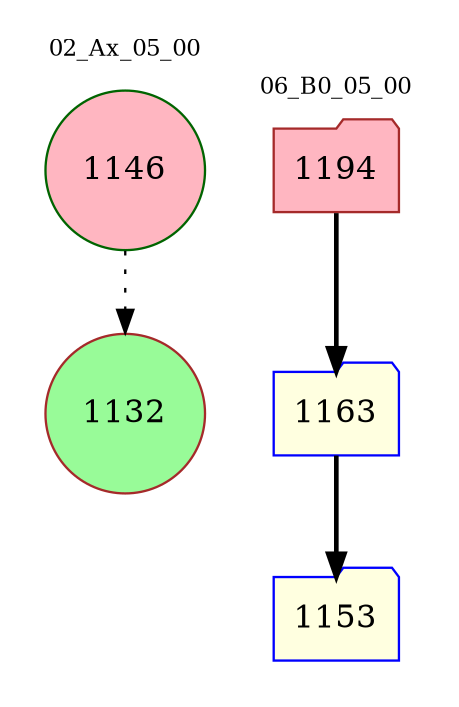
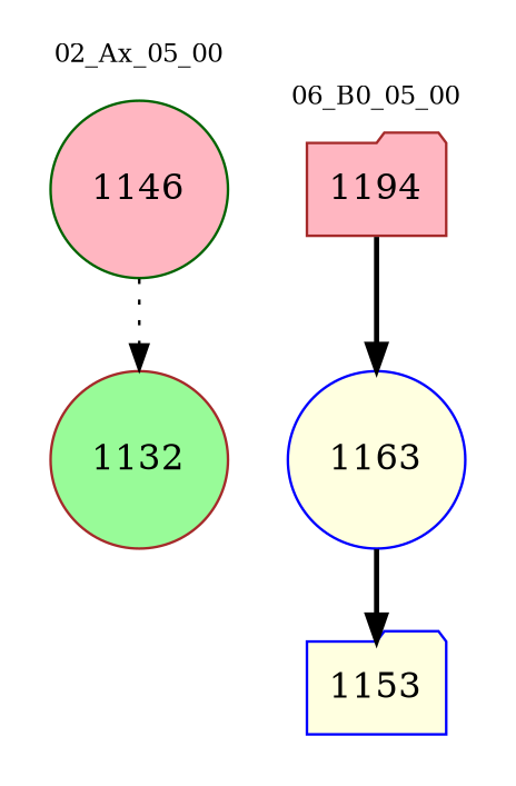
  digraph {
    node [color=brown fillcolor=lightpink shape=folder style=filled]
    edge [color=black style=bold]
    n1 [color=darkgreen label=1146 shape=circle]
    n2 [fillcolor=palegreen label=1132 shape=circle]
-   n3 [color=blue fillcolor=lightyellow label=1163]
+   n3 [color=blue fillcolor=lightyellow label=1163 shape=circle]
    n4 [color=blue fillcolor=lightyellow label=1153]
    n5 [label=1194]
    subgraph cluster_1 {
      color=white
      fontsize=10
      label="02_Ax_05_00"
      n1
      n2
    }
    subgraph cluster_2 {
      color=white
      fontsize=10
      label="06_B0_05_00"
      n3
      n4
      n5
    }
    n1 -> n2 [style=dotted]
    n3 -> n4
    n5 -> n3
  }
